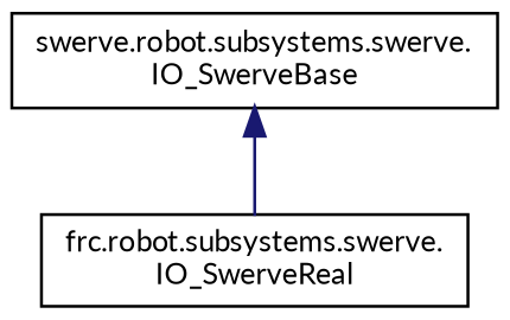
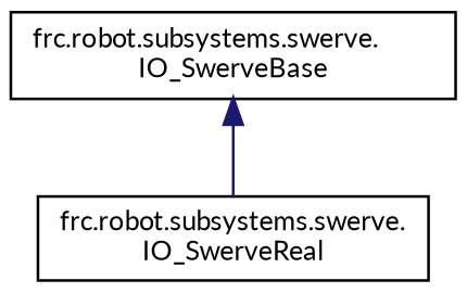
  digraph {
    rankdir=TB
    fontname=Lato
    node [color=black fillcolor=white fontname=Lato fontsize=10 shape=record style=filled]
-   n1 [height=0.2 label="swerve.robot.subsystems.swerve.\lIO_SwerveBase" width=0.4]
+   n1 [height=0.2 label="frc.robot.subsystems.swerve.\lIO_SwerveBase" width=0.4]
    n2 [height=0.2 label="frc.robot.subsystems.swerve.\lIO_SwerveReal" width=0.4]
    n1 -> n2 [color=midnightblue dir=back fontname=Lato fontsize=10 labelfontname=Helvetica labelfontsize=10 style=solid]
  }
